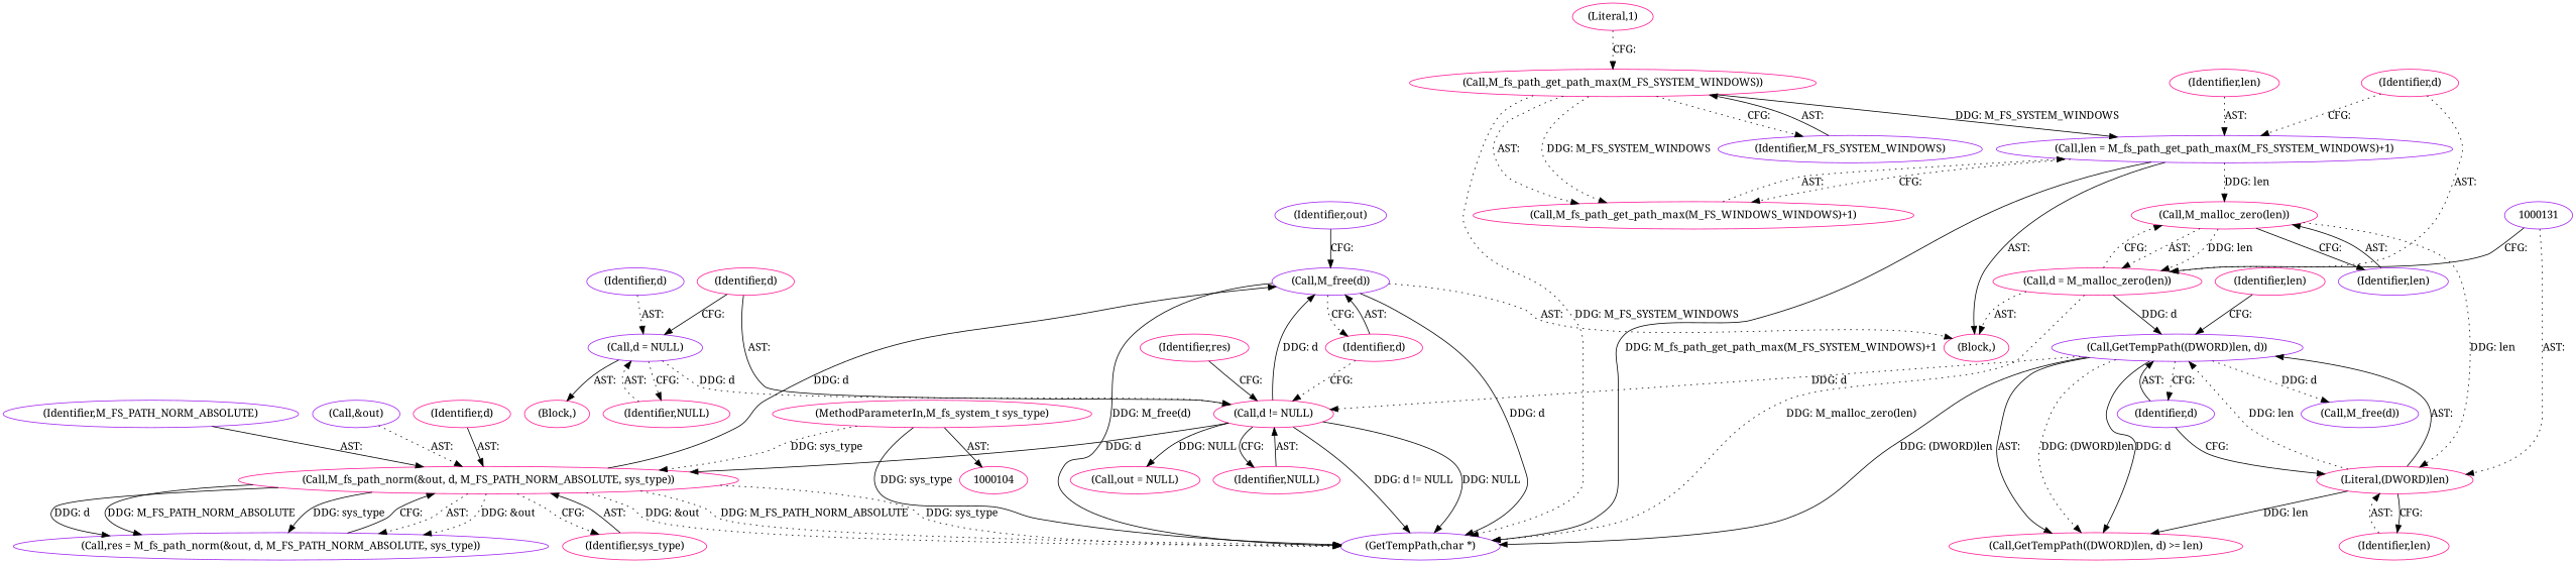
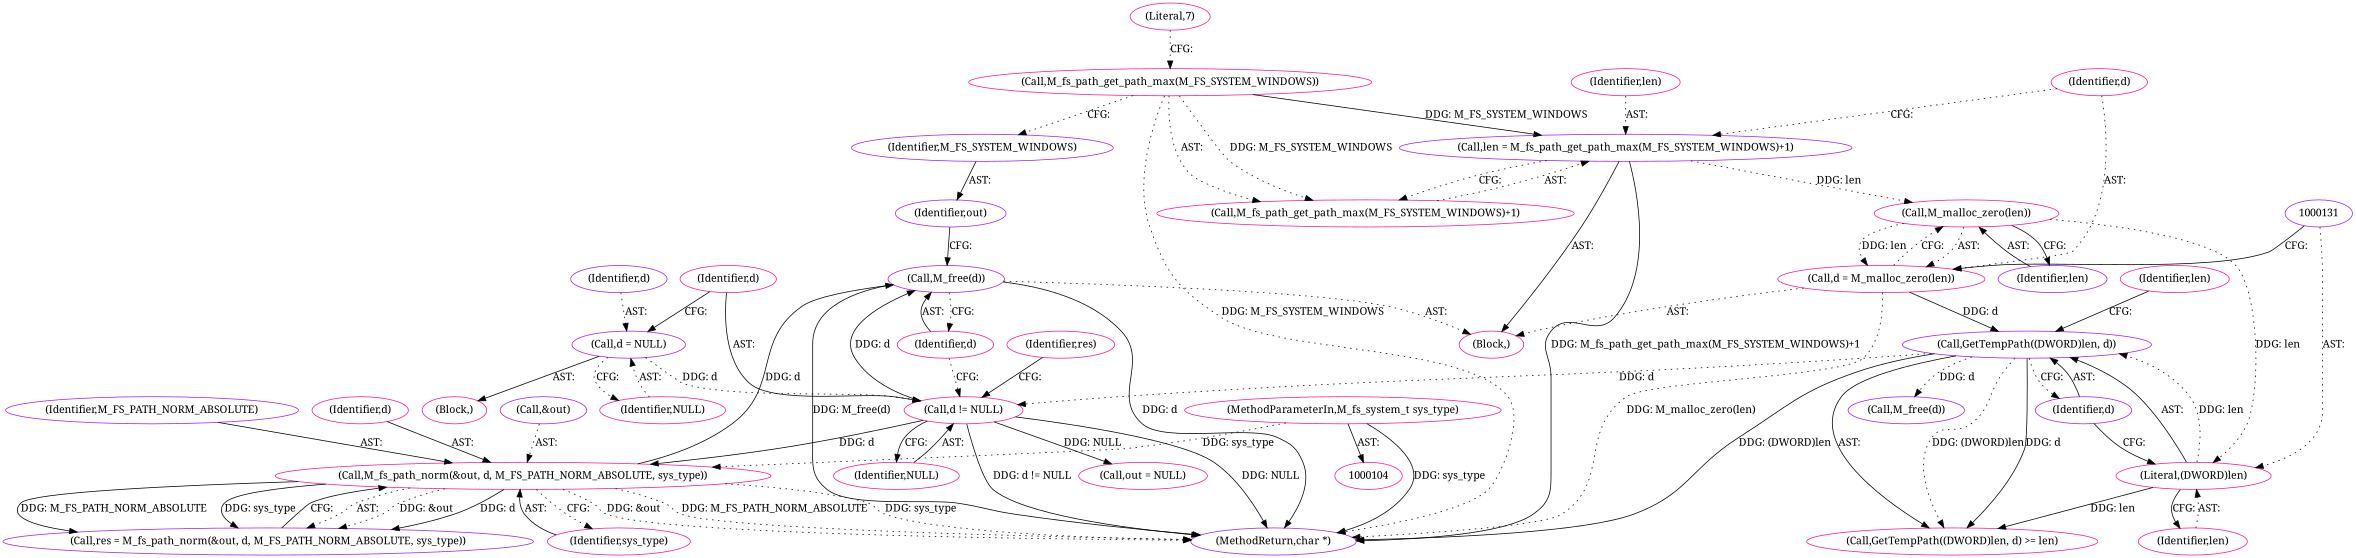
  digraph {
    fontname="Noto Serif"
    node [color=deeppink fontname="Noto Serif"]
    edge [fontname="Noto Serif" style=solid]
    n1 [color=purple label="(Call,M_free(d))"]
-   n2 [color=purple label="(GetTempPath,char *)"]
+   n2 [color=purple label="(MethodReturn,char *)"]
    n3 [label="(Identifier,d)"]
    n4 [label="(Block,)"]
    n5 [label="(Call,d != NULL)"]
    n6 [label="(Call,M_fs_path_norm(&out, d, M_FS_PATH_NORM_ABSOLUTE, sys_type))"]
    n7 [color=purple label="(Call,res = M_fs_path_norm(&out, d, M_FS_PATH_NORM_ABSOLUTE, sys_type))"]
    n8 [label="(Identifier,sys_type)"]
    n9 [label="(Call,out = NULL)"]
    n10 [label="(Identifier,NULL)"]
    n11 [color=purple label="(Call,d = NULL)"]
    n12 [label="(Identifier,NULL)"]
    n13 [label="(Block,)"]
    n14 [color=purple label="(Call,GetTempPath((DWORD)len, d))"]
    n15 [label="(Call,GetTempPath((DWORD)len, d) >= len)"]
    n16 [color=purple label="(Call,M_free(d))"]
    n17 [color=purple label="(Identifier,d)"]
    n18 [label="(Literal,(DWORD)len)"]
    n19 [label="(Identifier,len)"]
    n20 [label="(Call,M_malloc_zero(len))"]
    n21 [label="(Call,d = M_malloc_zero(len))"]
    n22 [color=purple label="(Identifier,len)"]
    n23 [color=purple label="(Call,len = M_fs_path_get_path_max(M_FS_SYSTEM_WINDOWS)+1)"]
-   n24 [label="(Call,M_fs_path_get_path_max(M_FS_WINDOWS_WINDOWS)+1)"]
+   n24 [label="(Call,M_fs_path_get_path_max(M_FS_SYSTEM_WINDOWS)+1)"]
    n25 [label="(Call,M_fs_path_get_path_max(M_FS_SYSTEM_WINDOWS))"]
    n26 [color=purple label="(Identifier,M_FS_SYSTEM_WINDOWS)"]
    n27 [label="(MethodParameterIn,M_fs_system_t sys_type)"]
    1000104
    n29 [color=purple label="(Identifier,d)"]
-   n30 [label="(Literal,1)"]
+   n30 [label="(Literal,7)"]
    n31 [label="(Identifier,d)"]
    n32 [label="(Identifier,d)"]
    n33 [color=purple label="(Identifier,out)"]
    n34 [label="(Identifier,len)"]
    n35 [label="(Identifier,res)"]
    n36 [label="(Identifier,d)"]
    n37 [color=purple label="(Call,&out)"]
    n38 [label="(Identifier,len)"]
    n39 [color=purple label="(Identifier,M_FS_PATH_NORM_ABSOLUTE)"]
    1000131 [color=purple]
    n1 -> n2 [label="DDG: d"]
    n1 -> n2 [label="DDG: M_free(d)"]
    n1 -> n3 [label="CFG: " style=dotted]
    n1 -> n4 [label="AST: " style=dotted]
    n3 -> n1 [label="AST: "]
    n3 -> n5 [label="CFG: " style=dotted]
    n5 -> n1 [label="DDG: d"]
    n5 -> n2 [label="DDG: d != NULL"]
    n5 -> n2 [label="DDG: NULL"]
    n5 -> n6 [label="DDG: d"]
    n5 -> n9 [label="DDG: NULL"]
    n5 -> n10 [label="CFG: "]
    n6 -> n1 [label="DDG: d"]
    n6 -> n2 [label="DDG: M_FS_PATH_NORM_ABSOLUTE" style=dotted]
    n6 -> n2 [label="DDG: sys_type" style=dotted]
    n6 -> n2 [label="DDG: &out" style=dotted]
    n6 -> n7 [label="AST: " style=dotted]
    n6 -> n7 [label="DDG: &out" style=dotted]
    n6 -> n7 [label="DDG: d"]
    n6 -> n7 [label="DDG: M_FS_PATH_NORM_ABSOLUTE"]
    n6 -> n7 [label="DDG: sys_type"]
    n6 -> n8 [label="CFG: " style=dotted]
    n7 -> n6 [label="CFG: "]
    n8 -> n6 [label="AST: "]
    n10 -> n5 [label="AST: "]
    n11 -> n5 [label="DDG: d" style=dotted]
    n11 -> n12 [label="CFG: " style=dotted]
    n11 -> n13 [label="AST: "]
    n12 -> n11 [label="AST: " style=dotted]
    n14 -> n2 [label="DDG: (DWORD)len"]
    n14 -> n5 [label="DDG: d" style=dotted]
    n14 -> n15 [label="AST: "]
    n14 -> n15 [label="DDG: (DWORD)len" style=dotted]
    n14 -> n15 [label="DDG: d"]
    n14 -> n16 [label="DDG: d" style=dotted]
    n14 -> n17 [label="CFG: " style=dotted]
    n17 -> n14 [label="AST: "]
    n17 -> n18 [label="CFG: "]
    n18 -> n14 [label="AST: "]
    n18 -> n14 [label="DDG: len" style=dotted]
    n18 -> n15 [label="DDG: len"]
    n18 -> n19 [label="CFG: "]
    n19 -> n18 [label="AST: " style=dotted]
    n20 -> n18 [label="DDG: len" style=dotted]
    n20 -> n21 [label="AST: " style=dotted]
    n20 -> n21 [label="DDG: len" style=dotted]
    n20 -> n22 [label="CFG: "]
    n21 -> n2 [label="DDG: M_malloc_zero(len)" style=dotted]
    n21 -> n4 [label="AST: " style=dotted]
    n21 -> n14 [label="DDG: d"]
    n21 -> n20 [label="CFG: " style=dotted]
    n22 -> n20 [label="AST: "]
    n23 -> n2 [label="DDG: M_fs_path_get_path_max(M_FS_SYSTEM_WINDOWS)+1"]
    n23 -> n4 [label="AST: "]
    n23 -> n20 [label="DDG: len" style=dotted]
    n23 -> n24 [label="CFG: " style=dotted]
    n24 -> n23 [label="AST: " style=dotted]
    n25 -> n2 [label="DDG: M_FS_SYSTEM_WINDOWS" style=dotted]
    n25 -> n23 [label="DDG: M_FS_SYSTEM_WINDOWS"]
    n25 -> n24 [label="AST: " style=dotted]
    n25 -> n24 [label="DDG: M_FS_SYSTEM_WINDOWS" style=dotted]
    n25 -> n26 [label="CFG: " style=dotted]
-   n26 -> n25 [label="AST: "]
+   n26 -> n33 [label="AST: "]
    n27 -> n2 [label="DDG: sys_type"]
    n27 -> n6 [label="DDG: sys_type" style=dotted]
    n27 -> 1000104 [label="AST: "]
    n29 -> n11 [label="AST: " style=dotted]
    n30 -> n25 [label="CFG: " style=dotted]
    n31 -> n6 [label="AST: "]
    n32 -> n5 [label="AST: "]
    n32 -> n11 [label="CFG: "]
    n33 -> n1 [label="CFG: "]
    n34 -> n23 [label="AST: " style=dotted]
    n35 -> n5 [label="CFG: "]
    n36 -> n21 [label="AST: " style=dotted]
    n36 -> n23 [label="CFG: " style=dotted]
    n37 -> n6 [label="AST: " style=dotted]
    n38 -> n14 [label="CFG: "]
    n39 -> n6 [label="AST: "]
    1000131 -> n18 [label="AST: " style=dotted]
    1000131 -> n21 [label="CFG: "]
  }
